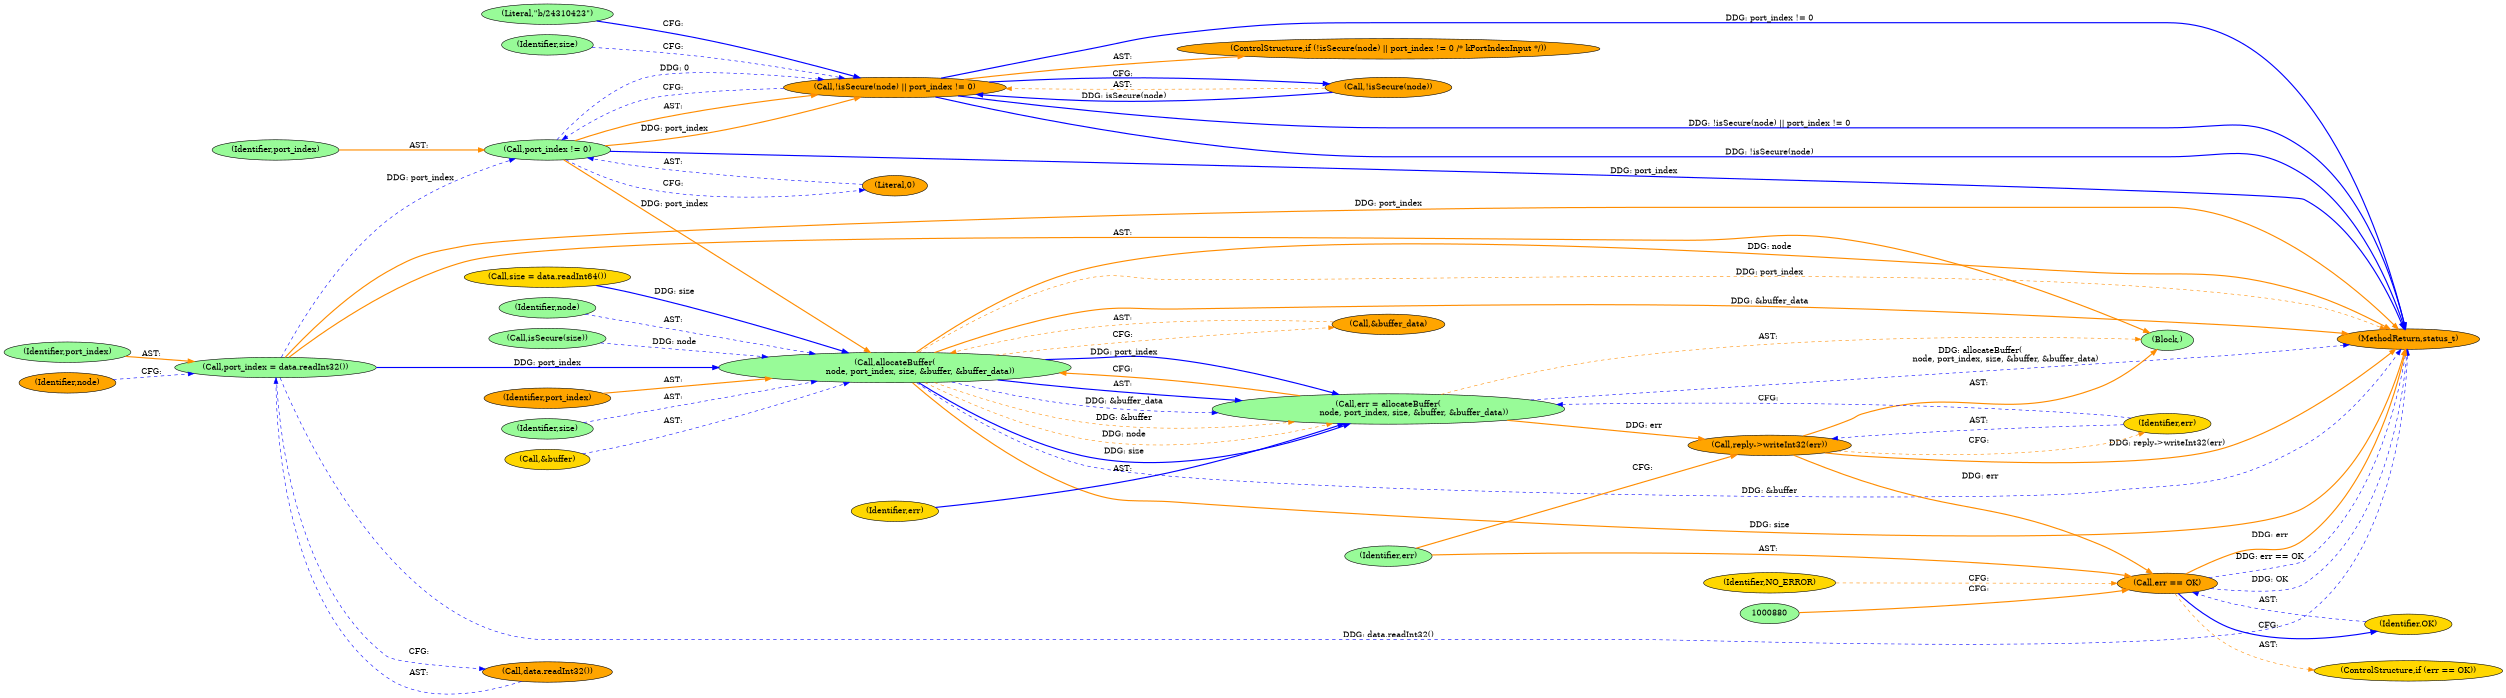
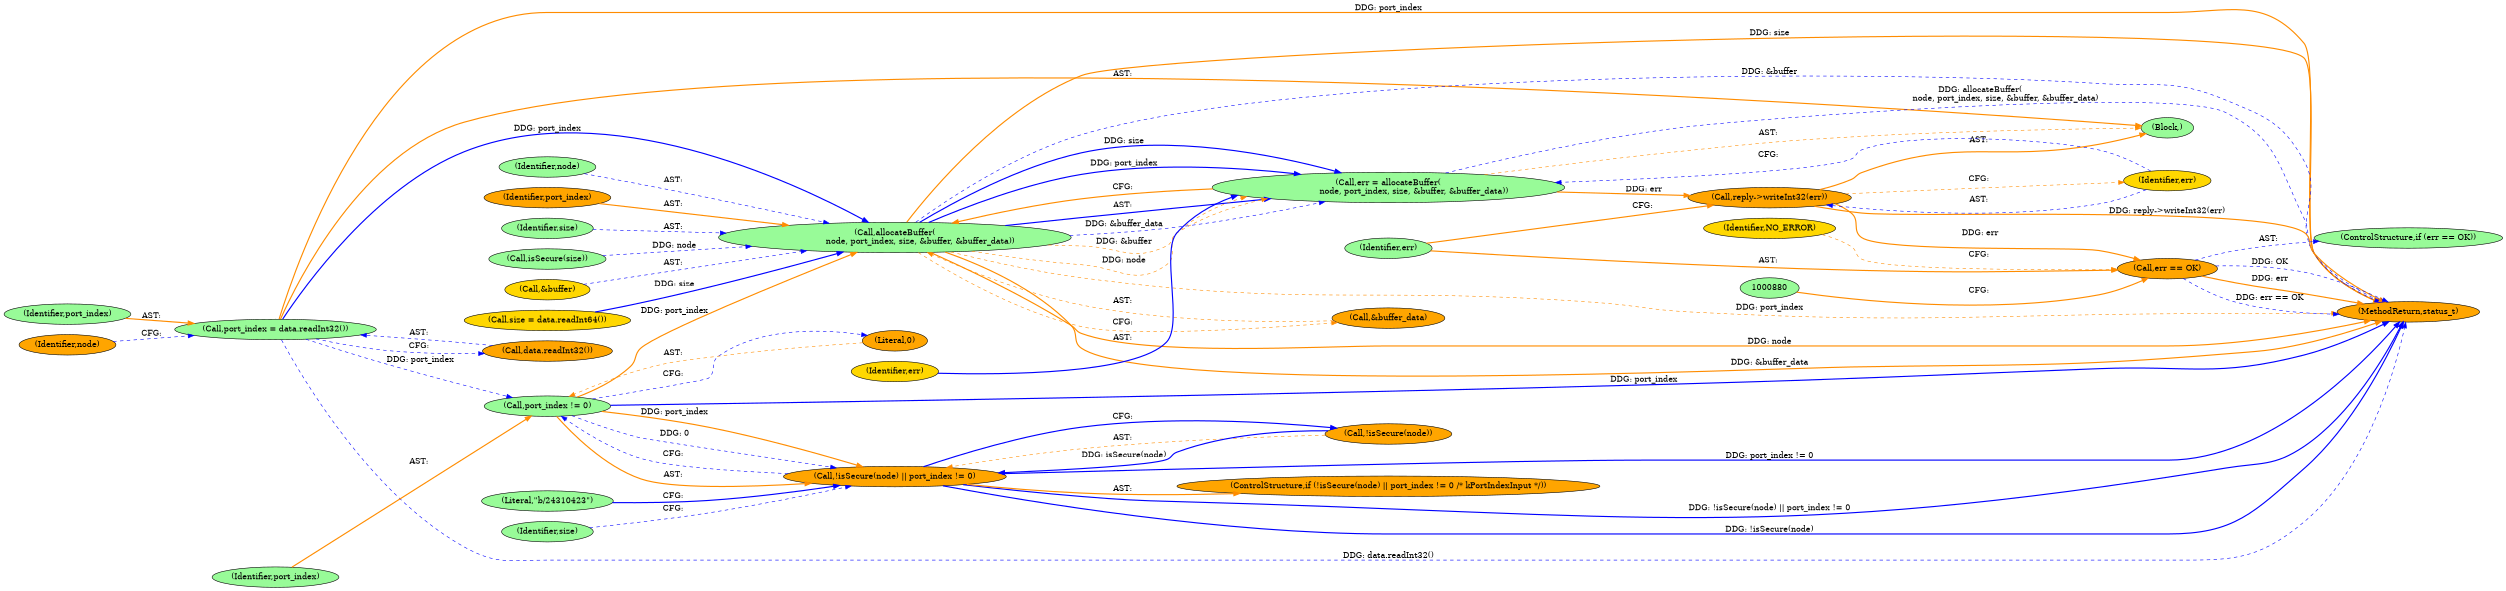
  digraph {
    rankdir=LR
    node [fillcolor=palegreen style=filled]
    edge [color=blue style=bold]
    n1 [label="(Call,port_index = data.readInt32())"]
    n2 [label="(Call,port_index != 0)"]
    n3 [label="(Call,allocateBuffer(\n                    node, port_index, size, &buffer, &buffer_data))"]
    n4 [fillcolor=orange label="(MethodReturn,status_t)"]
    n5 [label="(Block,)"]
    n6 [fillcolor=orange label="(Call,data.readInt32())"]
    n7 [fillcolor=orange label="(Call,!isSecure(node) || port_index != 0)"]
    n8 [fillcolor=orange label="(Literal,0)"]
    n9 [label="(Call,err = allocateBuffer(\n                    node, port_index, size, &buffer, &buffer_data))"]
    n10 [fillcolor=orange label="(Call,&buffer_data)"]
    n11 [fillcolor=orange label="(ControlStructure,if (!isSecure(node) || port_index != 0 /* kPortIndexInput */))"]
    n12 [fillcolor=orange label="(Call,!isSecure(node))"]
    n13 [fillcolor=orange label="(Call,reply->writeInt32(err))"]
    n14 [fillcolor=orange label="(Call,err == OK)"]
    n15 [fillcolor=gold label="(Identifier,err)"]
-   n16 [fillcolor=gold label="(ControlStructure,if (err == OK))"]
-   n17 [fillcolor=gold label="(Identifier,OK)"]
+   n16 [label="(ControlStructure,if (err == OK))"]
    n18 [label="(Identifier,node)"]
    n19 [label="(Literal,\"b/24310423\")"]
    n20 [fillcolor=orange label="(Identifier,port_index)"]
    n21 [label="(Identifier,port_index)"]
    n22 [label="(Identifier,size)"]
    n23 [fillcolor=gold label="(Identifier,NO_ERROR)"]
    n24 [label="(Call,isSecure(size))"]
    n25 [fillcolor=gold label="(Call,&buffer)"]
    n26 [label="(Identifier,port_index)"]
    n27 [label="(Identifier,size)"]
    n28 [fillcolor=gold label="(Call,size = data.readInt64())"]
    n29 [label="(Identifier,err)"]
    n30 [fillcolor=gold label="(Identifier,err)"]
    n31 [fillcolor=orange label="(Identifier,node)"]
    1000880
    n1 -> n2 [label="DDG: port_index" style=dashed]
    n1 -> n3 [label="DDG: port_index"]
    n1 -> n4 [label="DDG: data.readInt32()" style=dashed]
    n1 -> n4 [color=darkorange label="DDG: port_index"]
    n1 -> n5 [color=darkorange label="AST: "]
    n1 -> n6 [label="CFG: " style=dashed]
    n2 -> n3 [color=darkorange label="DDG: port_index"]
    n2 -> n4 [label="DDG: port_index"]
    n2 -> n7 [color=darkorange label="AST: "]
    n2 -> n7 [color=darkorange label="DDG: port_index"]
    n2 -> n7 [label="DDG: 0" style=dashed]
    n2 -> n8 [label="CFG: " style=dashed]
    n3 -> n4 [color=darkorange label="DDG: size"]
    n3 -> n4 [label="DDG: &buffer" style=dashed]
    n3 -> n4 [color=darkorange label="DDG: port_index" style=dashed]
    n3 -> n4 [color=darkorange label="DDG: node"]
    n3 -> n4 [color=darkorange label="DDG: &buffer_data"]
    n3 -> n9 [label="AST: "]
    n3 -> n9 [label="DDG: &buffer_data" style=dashed]
    n3 -> n9 [color=darkorange label="DDG: &buffer" style=dashed]
    n3 -> n9 [color=darkorange label="DDG: node" style=dashed]
    n3 -> n9 [label="DDG: size"]
    n3 -> n9 [label="DDG: port_index"]
    n3 -> n10 [color=darkorange label="CFG: " style=dashed]
    n6 -> n1 [label="AST: " style=dashed]
    n7 -> n2 [label="CFG: " style=dashed]
    n7 -> n4 [label="DDG: port_index != 0"]
    n7 -> n4 [label="DDG: !isSecure(node) || port_index != 0"]
    n7 -> n4 [label="DDG: !isSecure(node)"]
    n7 -> n11 [color=darkorange label="AST: "]
    n7 -> n12 [label="CFG: "]
-   n8 -> n2 [label="AST: " style=dashed]
+   n8 -> n2 [color=darkorange label="AST: " style=dashed]
    n9 -> n3 [color=darkorange label="CFG: "]
    n9 -> n4 [label="DDG: allocateBuffer(\n                    node, port_index, size, &buffer, &buffer_data)" style=dashed]
    n9 -> n5 [color=darkorange label="AST: " style=dashed]
    n9 -> n13 [color=darkorange label="DDG: err"]
    n10 -> n3 [color=darkorange label="AST: " style=dashed]
    n12 -> n7 [color=darkorange label="AST: " style=dashed]
    n12 -> n7 [label="DDG: isSecure(node)"]
    n13 -> n4 [color=darkorange label="DDG: reply->writeInt32(err)"]
    n13 -> n5 [color=darkorange label="AST: "]
    n13 -> n14 [color=darkorange label="DDG: err"]
    n13 -> n15 [color=darkorange label="CFG: " style=dashed]
    n14 -> n4 [label="DDG: err == OK" style=dashed]
    n14 -> n4 [label="DDG: OK" style=dashed]
    n14 -> n4 [color=darkorange label="DDG: err"]
-   n14 -> n16 [color=darkorange label="AST: " style=dashed]
-   n14 -> n17 [label="CFG: "]
+   n14 -> n16 [label="AST: " style=dashed]
    n15 -> n9 [label="CFG: " style=dashed]
    n15 -> n13 [label="AST: " style=dashed]
-   n17 -> n14 [label="AST: " style=dashed]
    n18 -> n3 [label="AST: " style=dashed]
    n19 -> n7 [label="CFG: "]
    n20 -> n3 [color=darkorange label="AST: "]
    n21 -> n2 [color=darkorange label="AST: "]
    n22 -> n3 [label="AST: " style=dashed]
    n23 -> n14 [color=darkorange label="CFG: " style=dashed]
    n24 -> n3 [label="DDG: node" style=dashed]
    n25 -> n3 [label="AST: " style=dashed]
    n26 -> n1 [color=darkorange label="AST: "]
    n27 -> n7 [label="CFG: " style=dashed]
    n28 -> n3 [label="DDG: size"]
    n29 -> n13 [color=darkorange label="CFG: "]
    n29 -> n14 [color=darkorange label="AST: "]
    n30 -> n9 [label="AST: "]
    n31 -> n1 [label="CFG: " style=dashed]
    1000880 -> n14 [color=darkorange label="CFG: "]
  }
